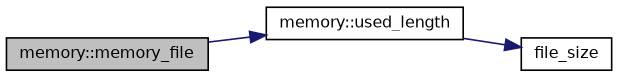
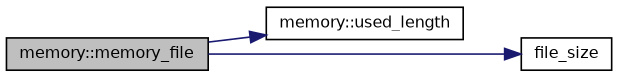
  digraph {
    rankdir=LR
    node [color=black fillcolor=white fontname=Helvetica fontsize=10 shape=record style=filled]
    edge [color=midnightblue fontname=Helvetica fontsize=10 labelfontname=Helvetica labelfontsize=10 style=solid]
    n1 [fillcolor=grey75 fontcolor=black height=0.2 label="memory::memory_file" width=0.4]
    n2 [height=0.2 label="memory::used_length" width=0.4]
    n3 [height=0.2 label=file_size width=0.4]
    n1 -> n2
-   n2 -> n3
+   n1 -> n3
  }
